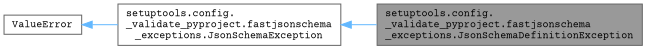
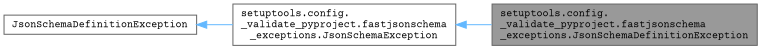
  digraph {
    rankdir=LR
    fontname="Courier Prime"
    node [color=gray40 fillcolor=white fontname="Courier Prime" fontsize=10 shape=box style=filled]
    edge [color=steelblue1 dir=back fontname="Courier Prime" fontsize=10 labelfontname=Helvetica labelfontsize=10 style=solid]
    n1 [fillcolor=grey60 fontcolor=black height=0.2 label="setuptools.config.\l_validate_pyproject.fastjsonschema\l_exceptions.JsonSchemaDefinitionException" width=0.4]
    n2 [height=0.2 label="setuptools.config.\l_validate_pyproject.fastjsonschema\l_exceptions.JsonSchemaException" width=0.4]
-   n3 [height=0.2 label=ValueError width=0.4]
+   n3 [height=0.2 label=JsonSchemaDefinitionException width=0.4]
    n2 -> n1
    n3 -> n2
  }
